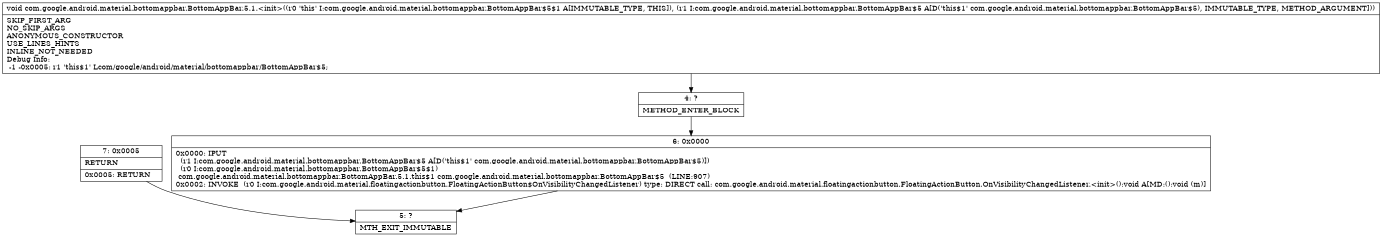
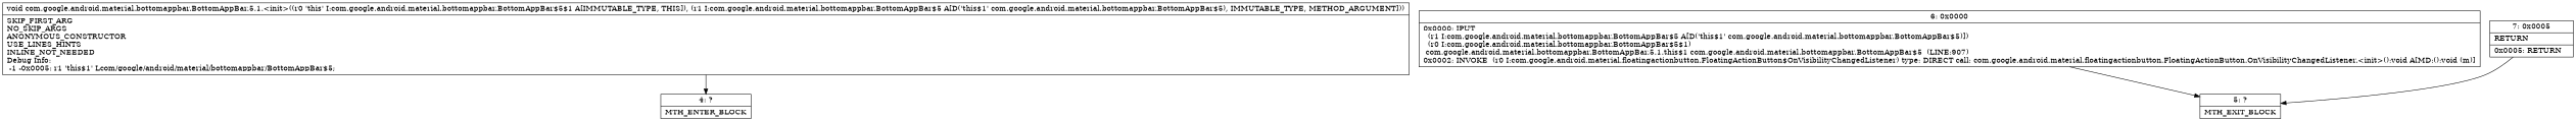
  digraph {
    node [shape=record]
-   n1 [label="{4\:\ ?|METHOD_ENTER_BLOCK\l}"]
+   n1 [label="{4\:\ ?|MTH_ENTER_BLOCK\l}"]
    n2 [label="{6\:\ 0x0000|0x0000: IPUT  \l  (r1 I:com.google.android.material.bottomappbar.BottomAppBar$5 A[D('this$1' com.google.android.material.bottomappbar.BottomAppBar$5)])\l  (r0 I:com.google.android.material.bottomappbar.BottomAppBar$5$1)\l com.google.android.material.bottomappbar.BottomAppBar.5.1.this$1 com.google.android.material.bottomappbar.BottomAppBar$5  (LINE:907)\l0x0002: INVOKE  (r0 I:com.google.android.material.floatingactionbutton.FloatingActionButton$OnVisibilityChangedListener) type: DIRECT call: com.google.android.material.floatingactionbutton.FloatingActionButton.OnVisibilityChangedListener.\<init\>():void A[MD:():void (m)]\l}"]
-   n3 [label="{5\:\ ?|MTH_EXIT_IMMUTABLE\l}"]
+   n3 [label="{5\:\ ?|MTH_EXIT_BLOCK\l}"]
    n4 [label="{7\:\ 0x0005|RETURN\l|0x0005: RETURN   \l}"]
    n5 [label="{void com.google.android.material.bottomappbar.BottomAppBar.5.1.\<init\>((r0 'this' I:com.google.android.material.bottomappbar.BottomAppBar$5$1 A[IMMUTABLE_TYPE, THIS]), (r1 I:com.google.android.material.bottomappbar.BottomAppBar$5 A[D('this$1' com.google.android.material.bottomappbar.BottomAppBar$5), IMMUTABLE_TYPE, METHOD_ARGUMENT]))  | SKIP_FIRST_ARG\lNO_SKIP_ARGS\lANONYMOUS_CONSTRUCTOR\lUSE_LINES_HINTS\lINLINE_NOT_NEEDED\lDebug Info:\l  \-1 \-0x0005: r1 'this$1' Lcom\/google\/android\/material\/bottomappbar\/BottomAppBar$5;\l}"]
-   n1 -> n2
    n2 -> n3
    n4 -> n3
    n5 -> n1
  }
